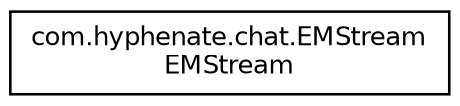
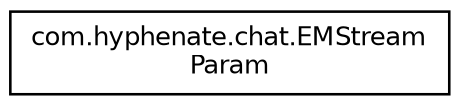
  digraph {
    rankdir=LR
-   n1 [color=black fillcolor=white fontname=Helvetica fontsize=10 height=0.2 label="com.hyphenate.chat.EMStream\lEMStream" shape=record style=filled width=0.4]
+   n1 [color=black fillcolor=white fontname=Helvetica fontsize=10 height=0.2 label="com.hyphenate.chat.EMStream\lParam" shape=record style=filled width=0.4]
  }
